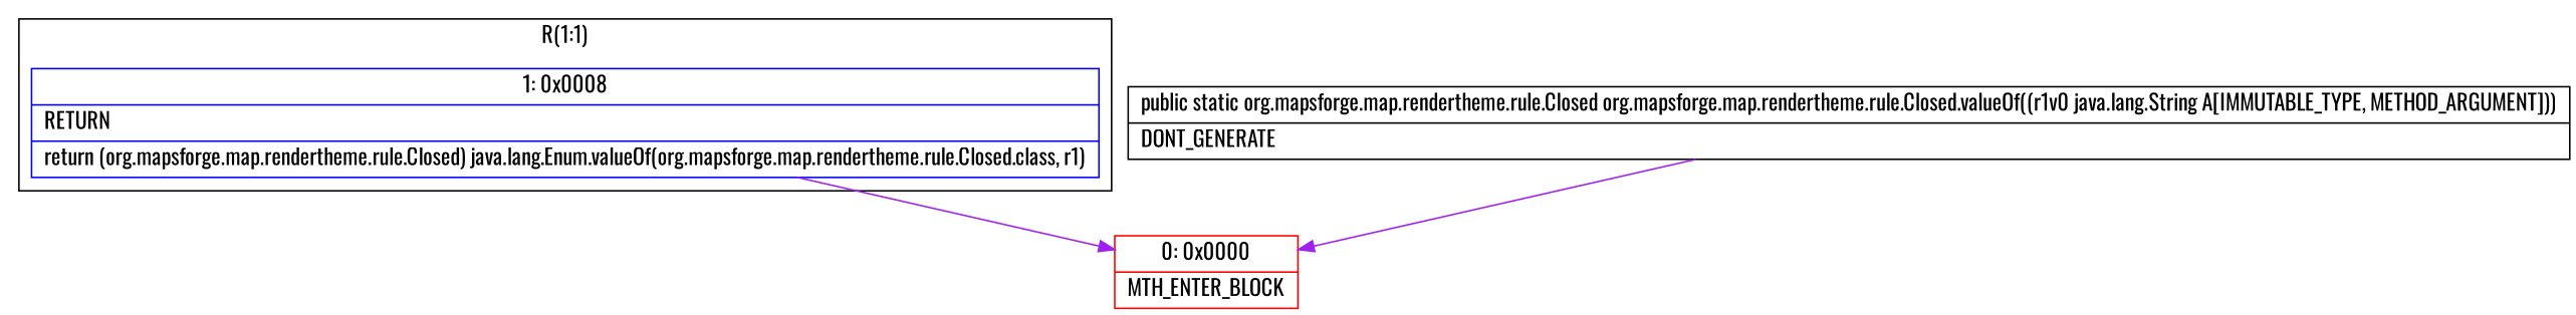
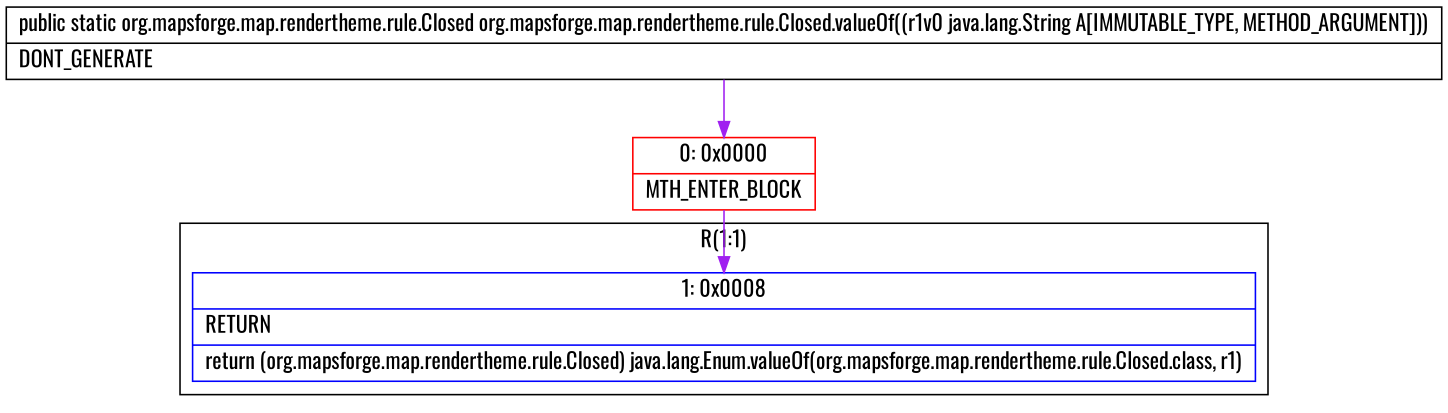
  digraph {
    fontname=Oswald
    node [shape=record fontname=Oswald]
    edge [color=purple fontname=Oswald]
    n1 [color=blue label="{1\:\ 0x0008|RETURN\l|return (org.mapsforge.map.rendertheme.rule.Closed) java.lang.Enum.valueOf(org.mapsforge.map.rendertheme.rule.Closed.class, r1)\l}"]
    n2 [color=red label="{0\:\ 0x0000|MTH_ENTER_BLOCK\l}"]
    n3 [label="{public static org.mapsforge.map.rendertheme.rule.Closed org.mapsforge.map.rendertheme.rule.Closed.valueOf((r1v0 java.lang.String A[IMMUTABLE_TYPE, METHOD_ARGUMENT]))  | DONT_GENERATE\l}"]
    subgraph cluster_1 {
      label="R(1:1)"
      n1
    }
-   n1 -> n2
+   n2 -> n1
    n3 -> n2
  }
